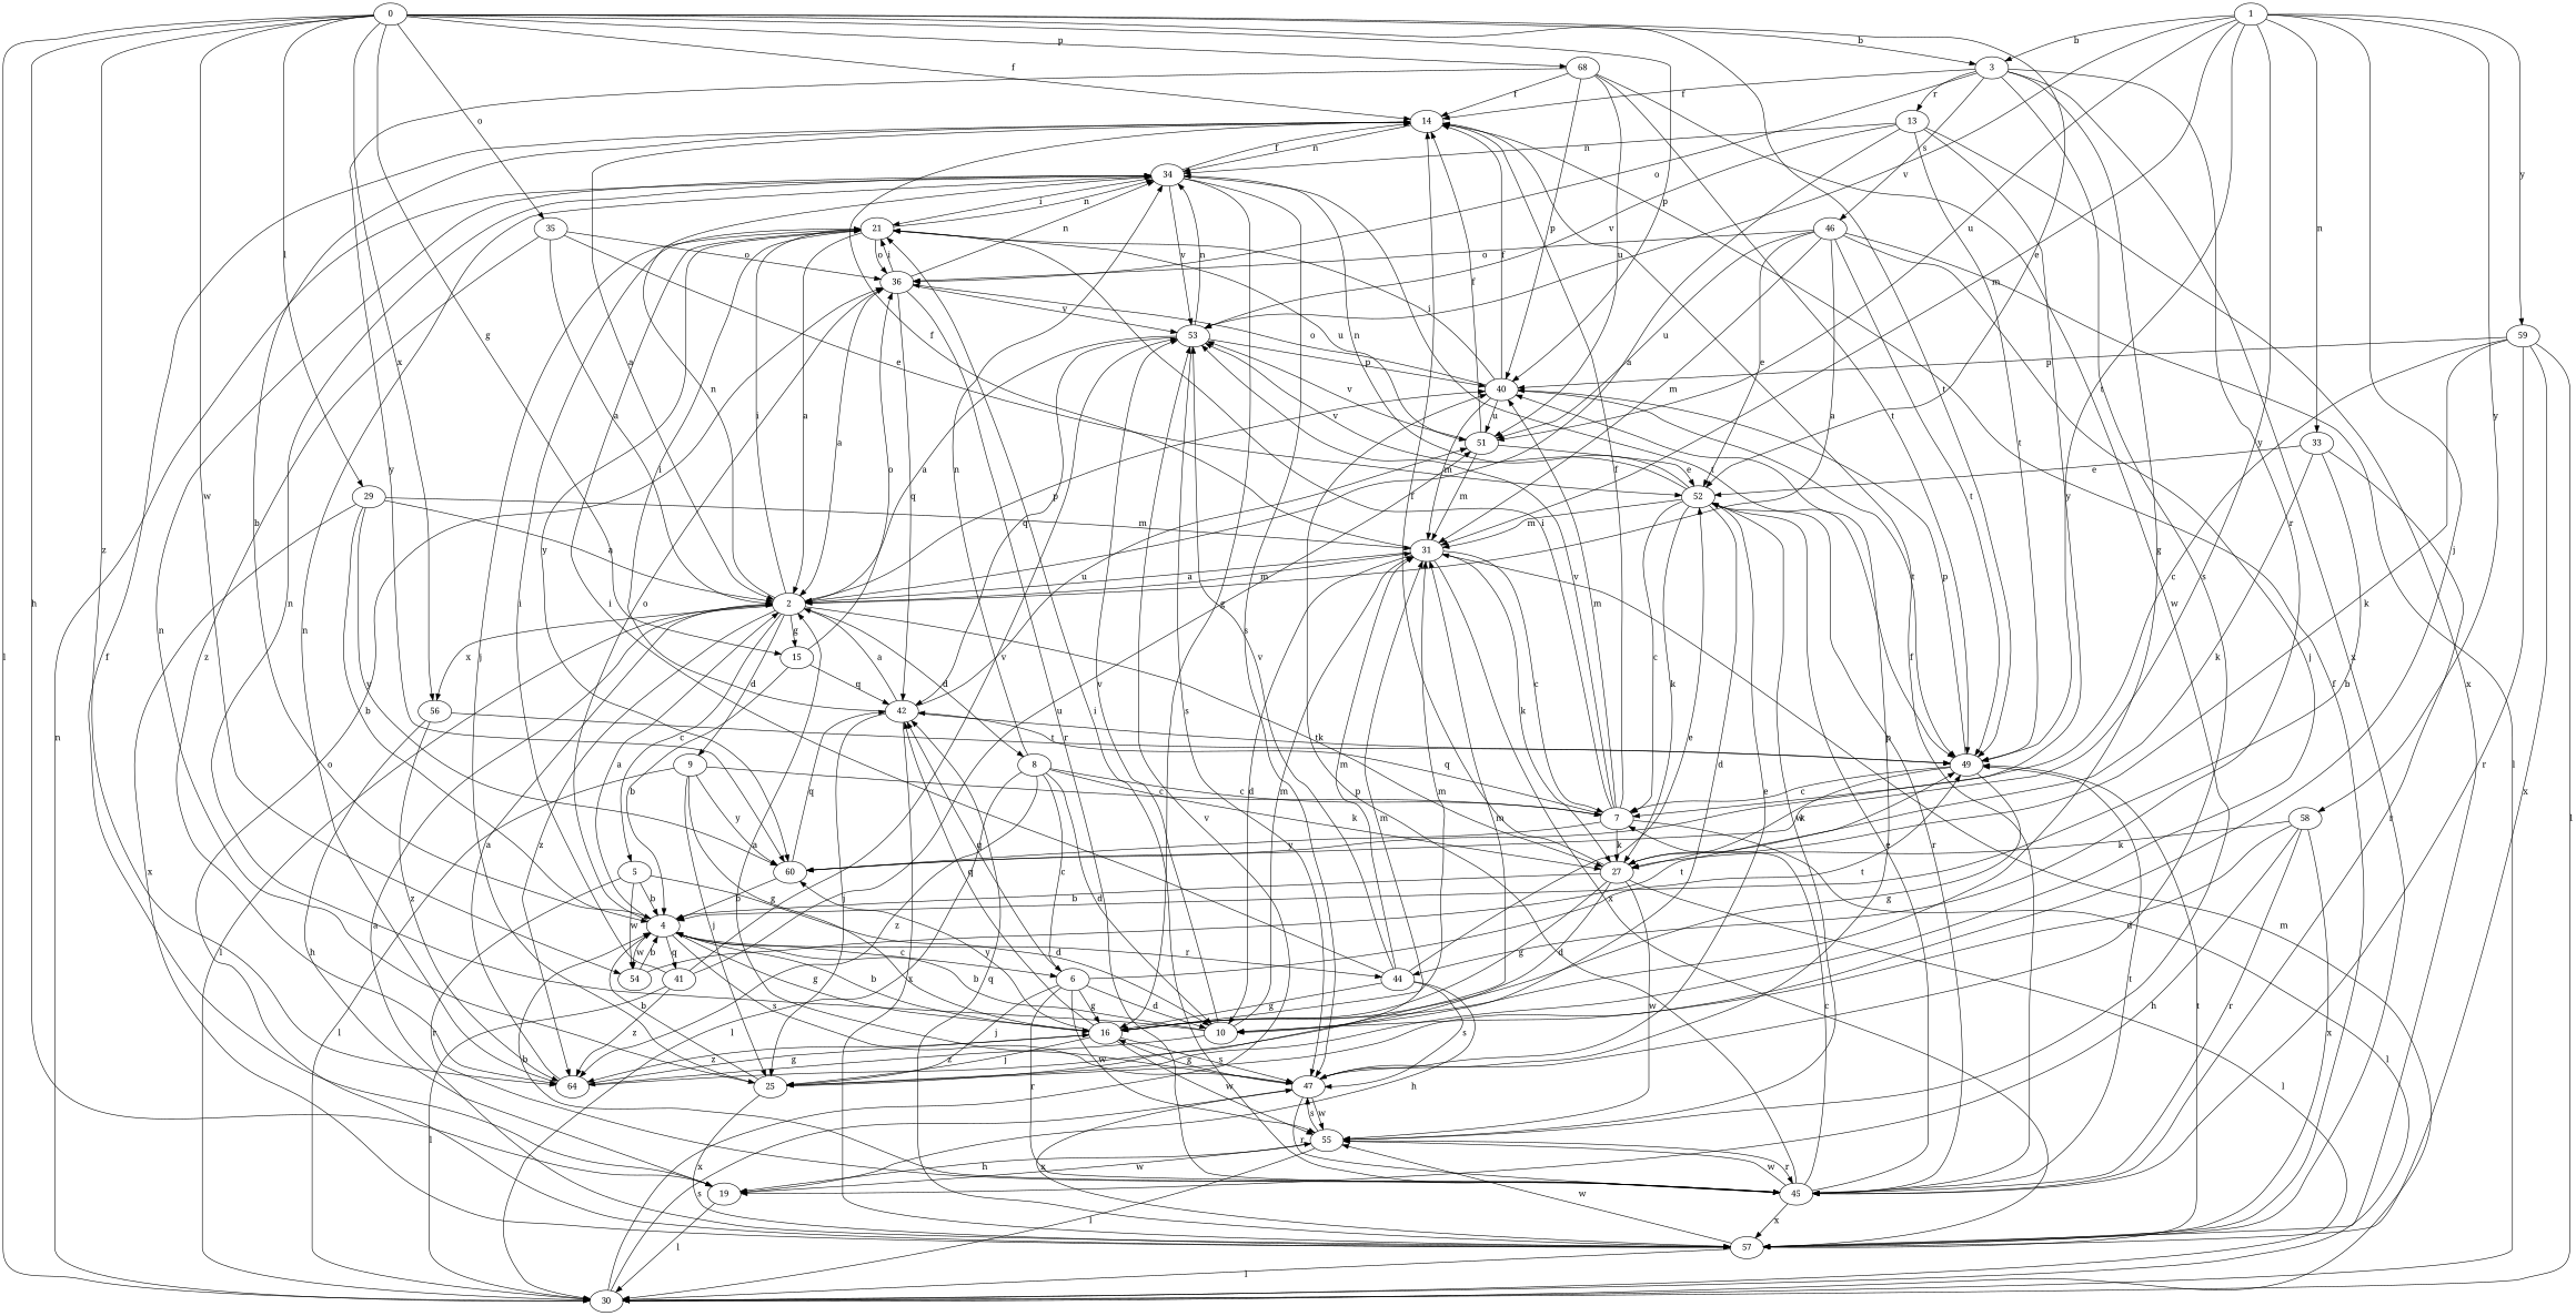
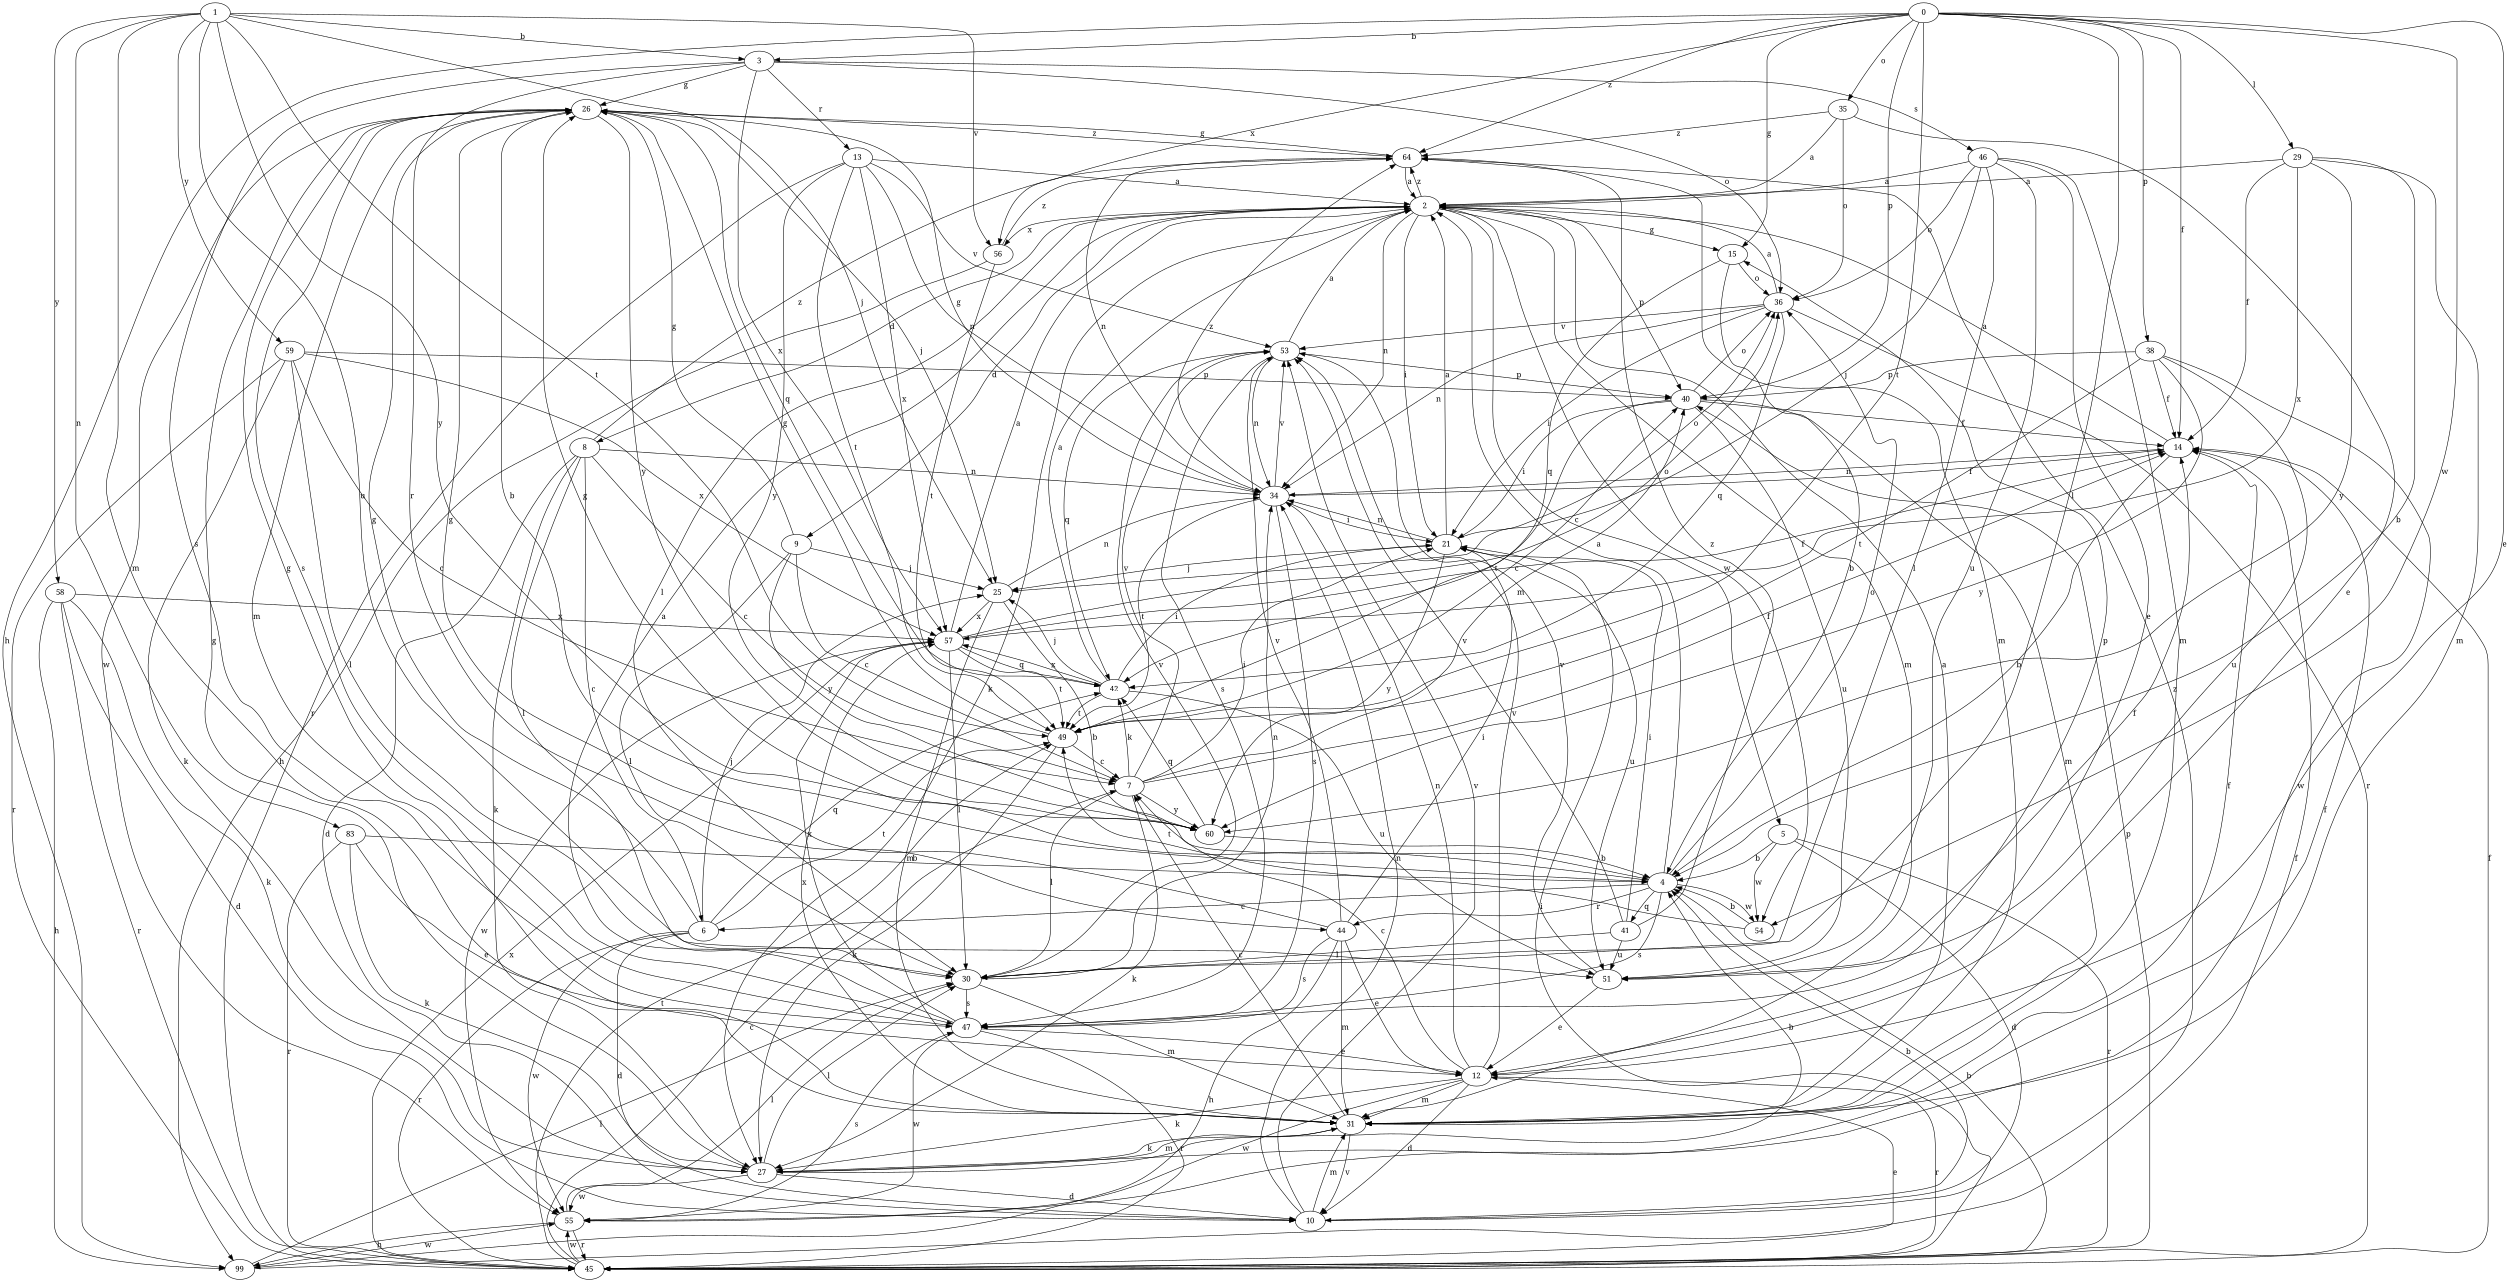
  strict digraph {
    fontname="Noto Serif"
    node [fontname="Noto Serif"]
    edge [fontname="Noto Serif"]
    0
    3
-   12 [label=52]
+   12
    14
    15
-   19
+   19 [label=99]
    29
    30
    35
-   38 [label=68]
+   38
    40
    49
    54
    56
    64
-   16
+   16 [label=26]
    36
    n18 [label=13]
    44
    46
    47
    57
    31
    53
    27
    34
    10
    45
    55
    7
    2
    4
    42
    60
    51
    21
    1
    25
-   33
+   33 [label=83]
    58
    59
    5
    8
    9
    6
    41
    0 -> 3 [label=b]
    0 -> 12 [label=e]
    0 -> 14 [label=f]
    0 -> 15 [label=g]
    0 -> 19 [label=h]
    0 -> 29 [label=l]
    0 -> 30 [label=l]
    0 -> 35 [label=o]
    0 -> 38 [label=p]
    0 -> 40 [label=p]
    0 -> 49 [label=t]
    0 -> 54 [label=w]
    0 -> 56 [label=x]
    0 -> 64 [label=z]
    3 -> 16 [label=g]
    3 -> 36 [label=o]
    3 -> n18 [label=r]
    3 -> 44 [label=r]
    3 -> 46 [label=s]
    3 -> 47 [label=s]
    3 -> 57 [label=x]
    12 -> 31 [label=m]
    12 -> 53 [label=v]
    12 -> 27 [label=k]
    12 -> 34 [label=n]
    12 -> 10 [label=d]
    12 -> 45 [label=r]
    12 -> 55 [label=w]
    12 -> 7 [label=c]
    14 -> 34 [label=n]
    14 -> 2 [label=a]
    14 -> 4 [label=b]
    15 -> 36 [label=o]
    15 -> 4 [label=b]
    15 -> 42 [label=q]
    19 -> 14 [label=f]
    19 -> 30 [label=l]
    19 -> 55 [label=w]
-   3 -> 14 [label=f]
+   29 -> 14 [label=f]
    29 -> 57 [label=x]
    29 -> 31 [label=m]
    29 -> 2 [label=a]
    29 -> 4 [label=b]
    29 -> 60 [label=y]
    30 -> 47 [label=s]
    30 -> 31 [label=m]
    30 -> 53 [label=v]
    30 -> 34 [label=n]
    35 -> 12 [label=e]
    35 -> 64 [label=z]
    35 -> 36 [label=o]
    35 -> 2 [label=a]
    38 -> 14 [label=f]
    38 -> 40 [label=p]
    38 -> 49 [label=t]
    38 -> 55 [label=w]
    38 -> 60 [label=y]
    38 -> 51 [label=u]
    40 -> 14 [label=f]
    40 -> 49 [label=t]
    40 -> 36 [label=o]
    40 -> 31 [label=m]
    40 -> 51 [label=u]
    40 -> 21 [label=i]
-   49 -> 40 [label=p]
+   49 -> 40 [label=c]
    49 -> 16 [label=g]
    49 -> 27 [label=k]
    49 -> 7 [label=c]
    54 -> 49 [label=t]
    54 -> 4 [label=b]
    56 -> 19 [label=h]
    56 -> 49 [label=t]
    56 -> 64 [label=z]
    64 -> 16 [label=g]
    64 -> 31 [label=m]
    64 -> 34 [label=n]
    64 -> 2 [label=a]
    16 -> 64 [label=z]
    16 -> 47 [label=s]
    16 -> 31 [label=m]
    16 -> 55 [label=w]
    16 -> 4 [label=b]
    16 -> 42 [label=q]
    16 -> 60 [label=y]
    16 -> 25 [label=j]
    36 -> 53 [label=v]
    36 -> 34 [label=n]
    36 -> 45 [label=r]
    36 -> 2 [label=a]
    36 -> 42 [label=q]
    36 -> 21 [label=i]
    n18 -> 49 [label=t]
    n18 -> 57 [label=x]
    n18 -> 53 [label=v]
    n18 -> 34 [label=n]
+   n18 -> 45 [label=r]
    n18 -> 2 [label=a]
    n18 -> 60 [label=y]
    44 -> 12 [label=e]
    44 -> 19 [label=h]
    44 -> 16 [label=g]
    44 -> 47 [label=s]
    44 -> 31 [label=m]
    44 -> 53 [label=v]
    44 -> 21 [label=i]
    46 -> 12 [label=e]
    46 -> 30 [label=l]
-   46 -> 49 [label=t]
    46 -> 36 [label=o]
    46 -> 31 [label=m]
    46 -> 2 [label=a]
    46 -> 51 [label=u]
    46 -> 25 [label=j]
    47 -> 12 [label=e]
-   47 -> 40 [label=p]
+   47 -> 15 [label=p]
    47 -> 16 [label=g]
    47 -> 57 [label=x]
    47 -> 45 [label=r]
    47 -> 55 [label=w]
    47 -> 2 [label=a]
    57 -> 14 [label=f]
    57 -> 30 [label=l]
    57 -> 49 [label=t]
    57 -> 36 [label=o]
    57 -> 55 [label=w]
    57 -> 2 [label=a]
    57 -> 42 [label=q]
    31 -> 14 [label=f]
    31 -> 57 [label=x]
    31 -> 27 [label=k]
-   31 -> 10 [label=d]
+   31 -> 10 [label=v]
    31 -> 7 [label=c]
    31 -> 2 [label=a]
    53 -> 40 [label=p]
    53 -> 47 [label=s]
    53 -> 34 [label=n]
    53 -> 2 [label=a]
    53 -> 42 [label=q]
    27 -> 14 [label=f]
    27 -> 30 [label=l]
    27 -> 16 [label=g]
-   51 -> 31 [label=m]
+   27 -> 31 [label=m]
    27 -> 10 [label=d]
    27 -> 55 [label=w]
    27 -> 4 [label=b]
    34 -> 14 [label=f]
    34 -> 49 [label=t]
+   34 -> 64 [label=z]
    34 -> 16 [label=g]
    34 -> 47 [label=s]
    34 -> 53 [label=v]
    34 -> 21 [label=i]
    10 -> 64 [label=z]
    10 -> 31 [label=m]
    10 -> 53 [label=v]
    10 -> 34 [label=n]
    10 -> 4 [label=b]
    45 -> 12 [label=e]
    45 -> 14 [label=f]
    45 -> 40 [label=p]
    45 -> 49 [label=t]
    45 -> 57 [label=x]
    45 -> 55 [label=w]
    45 -> 7 [label=c]
    45 -> 4 [label=b]
    45 -> 21 [label=i]
    55 -> 19 [label=h]
    55 -> 30 [label=l]
    55 -> 47 [label=s]
    55 -> 45 [label=r]
    7 -> 14 [label=f]
    7 -> 30 [label=l]
    7 -> 40 [label=m]
    7 -> 53 [label=v]
    7 -> 27 [label=k]
-   7 -> 42 [label=q]
+   7 -> 42 [label=k]
    7 -> 60 [label=y]
    7 -> 21 [label=i]
    2 -> 15 [label=g]
    2 -> 30 [label=l]
    2 -> 40 [label=p]
+   2 -> 54 [label=w]
    2 -> 56 [label=x]
    2 -> 64 [label=z]
    2 -> 31 [label=m]
    2 -> 27 [label=k]
    2 -> 34 [label=n]
    2 -> 21 [label=i]
    2 -> 5 [label=c]
    2 -> 8 [label=d]
    2 -> 9 [label=d]
    4 -> 54 [label=w]
    4 -> 16 [label=g]
    4 -> 36 [label=o]
    4 -> 44 [label=r]
    4 -> 47 [label=s]
    4 -> 2 [label=a]
    4 -> 6 [label=c]
    4 -> 41 [label=q]
    42 -> 49 [label=t]
    42 -> 57 [label=x]
    42 -> 2 [label=a]
    42 -> 51 [label=u]
    42 -> 21 [label=i]
    42 -> 25 [label=j]
    60 -> 4 [label=b]
    60 -> 42 [label=q]
    51 -> 12 [label=e]
    51 -> 14 [label=f]
    51 -> 53 [label=v]
    21 -> 36 [label=o]
    21 -> 34 [label=n]
    21 -> 2 [label=a]
    21 -> 60 [label=y]
    21 -> 51 [label=u]
    21 -> 25 [label=j]
    1 -> 3 [label=b]
    1 -> 49 [label=t]
    1 -> 31 [label=m]
-   1 -> 53 [label=v]
+   1 -> 56 [label=v]
    1 -> 60 [label=y]
    1 -> 51 [label=u]
    1 -> 25 [label=j]
    1 -> 33 [label=n]
    1 -> 58 [label=y]
    1 -> 59 [label=y]
    25 -> 57 [label=x]
    25 -> 31 [label=m]
    25 -> 34 [label=n]
    25 -> 4 [label=b]
    33 -> 12 [label=e]
    33 -> 27 [label=k]
    33 -> 45 [label=r]
    33 -> 4 [label=b]
    58 -> 19 [label=h]
    58 -> 57 [label=x]
    58 -> 27 [label=k]
    58 -> 10 [label=d]
    58 -> 45 [label=r]
    59 -> 30 [label=l]
    59 -> 40 [label=p]
    59 -> 57 [label=x]
    59 -> 27 [label=k]
    59 -> 45 [label=r]
    59 -> 7 [label=c]
    5 -> 54 [label=w]
    5 -> 10 [label=d]
    5 -> 45 [label=r]
    5 -> 4 [label=b]
    8 -> 30 [label=l]
    8 -> 64 [label=z]
    8 -> 27 [label=k]
    8 -> 34 [label=n]
    8 -> 10 [label=d]
    8 -> 7 [label=c]
    8 -> 6 [label=c]
    9 -> 30 [label=l]
    9 -> 16 [label=g]
    9 -> 7 [label=c]
    9 -> 60 [label=y]
    9 -> 25 [label=j]
    6 -> 49 [label=t]
    6 -> 16 [label=g]
    6 -> 10 [label=d]
    6 -> 45 [label=r]
    6 -> 55 [label=w]
    6 -> 42 [label=q]
    6 -> 25 [label=j]
    41 -> 30 [label=l]
    41 -> 64 [label=z]
    41 -> 53 [label=v]
    41 -> 51 [label=u]
    41 -> 21 [label=i]
  }
